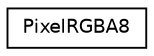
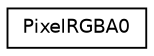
  digraph {
    rankdir=LR
-   n1 [color=black fillcolor=white fontname=Helvetica fontsize=10 height=0.2 label=PixelRGBA8 shape=record style=filled width=0.4]
+   n1 [color=black fillcolor=white fontname=Helvetica fontsize=10 height=0.2 label=PixelRGBA0 shape=record style=filled width=0.4]
  }
